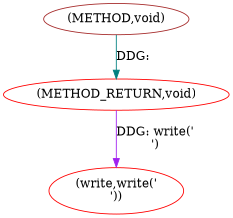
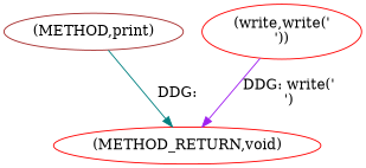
  digraph {
    node [color=red]
-   n1 [color=brown label="(METHOD,void)"]
+   n1 [color=brown label="(METHOD,print)"]
    n2 [label="(METHOD_RETURN,void)"]
    n3 [label="(write,write('\n'))"]
    n1 -> n2 [color=teal label="DDG: "]
-   n2 -> n3 [color=purple label="DDG: write('\n')"]
+   n3 -> n2 [color=purple label="DDG: write('\n')"]
  }
